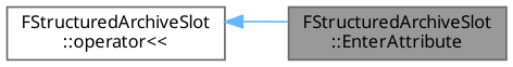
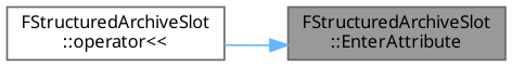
  digraph {
    rankdir=RL
    fontname="Noto Sans"
    node [fontname="Noto Sans" fontsize=10 shape=box style=filled]
    n1 [color=gray40 fillcolor=grey60 fontcolor=black height=0.2 label="FStructuredArchiveSlot\l::EnterAttribute" width=0.4]
    n2 [color=grey40 fillcolor=white height=0.2 label="FStructuredArchiveSlot\l::operator\<\<" width=0.4]
-   n2 -> n1 [color=steelblue1 dir=back fontname="Noto Sans" fontsize=10 labelfontname=Helvetica labelfontsize=10 style=solid]
+   n1 -> n2 [color=steelblue1 dir=back fontname="Noto Sans" fontsize=10 labelfontname=Helvetica labelfontsize=10 style=solid]
  }
